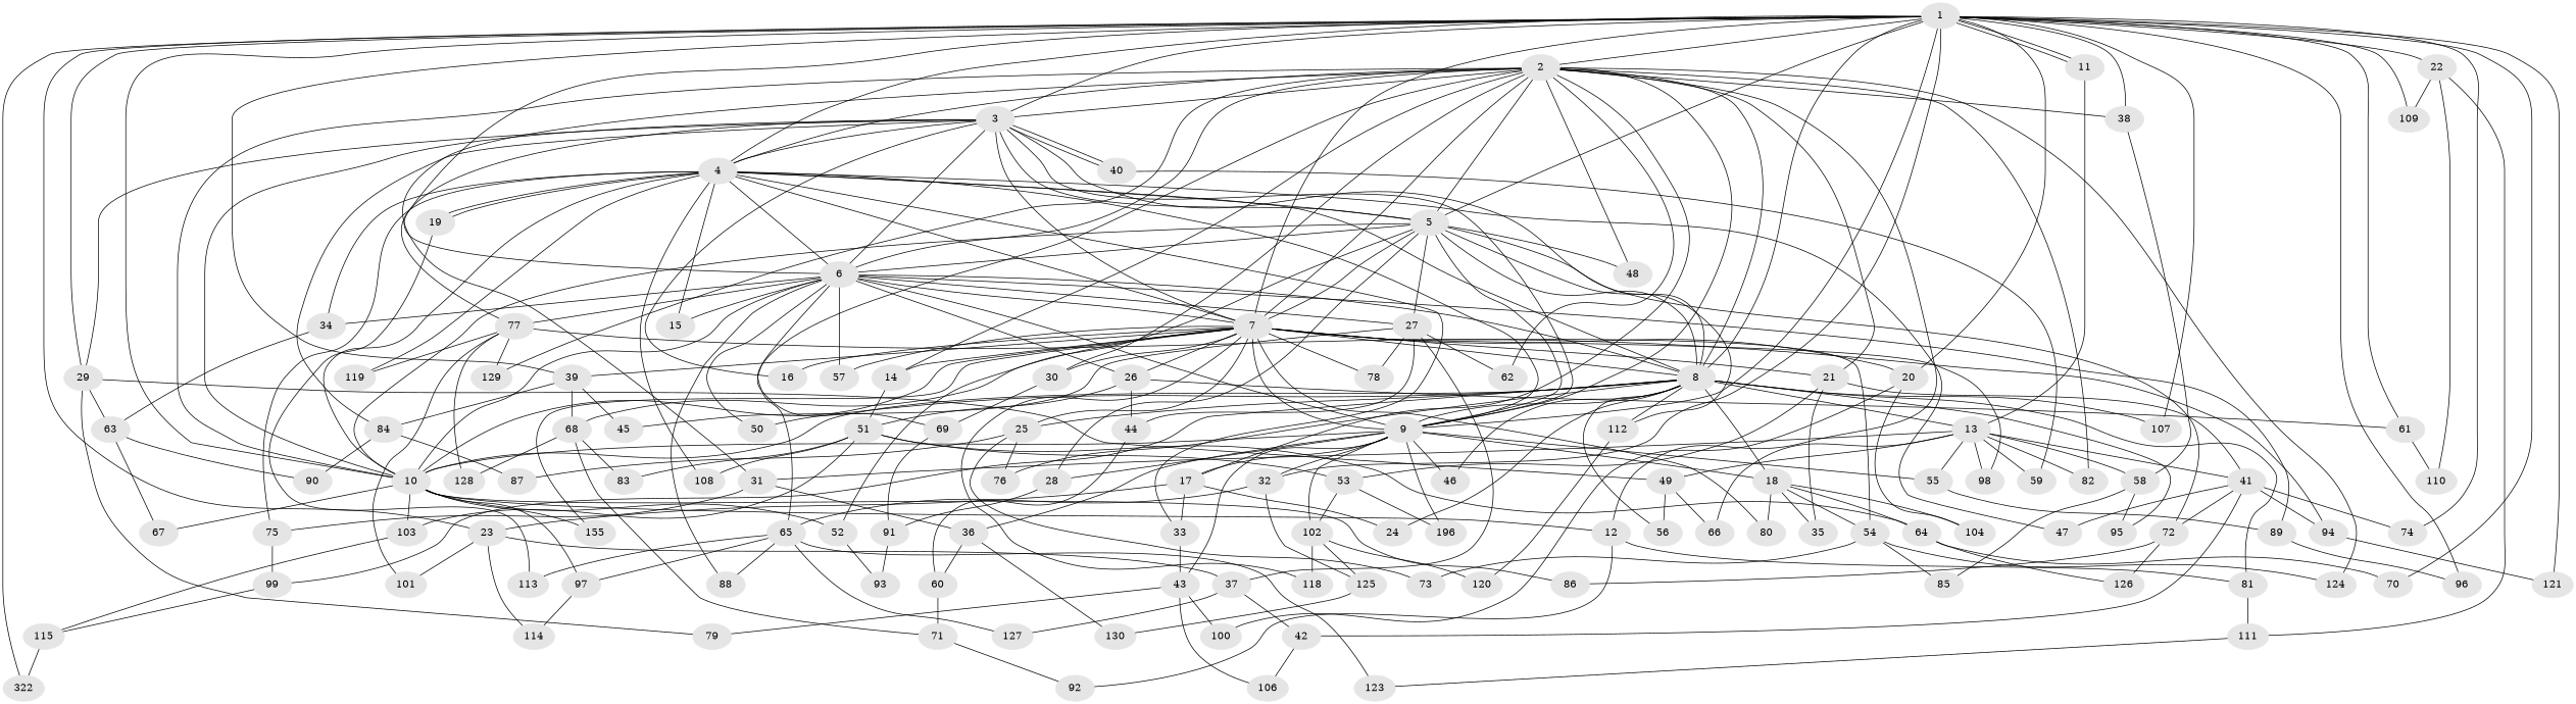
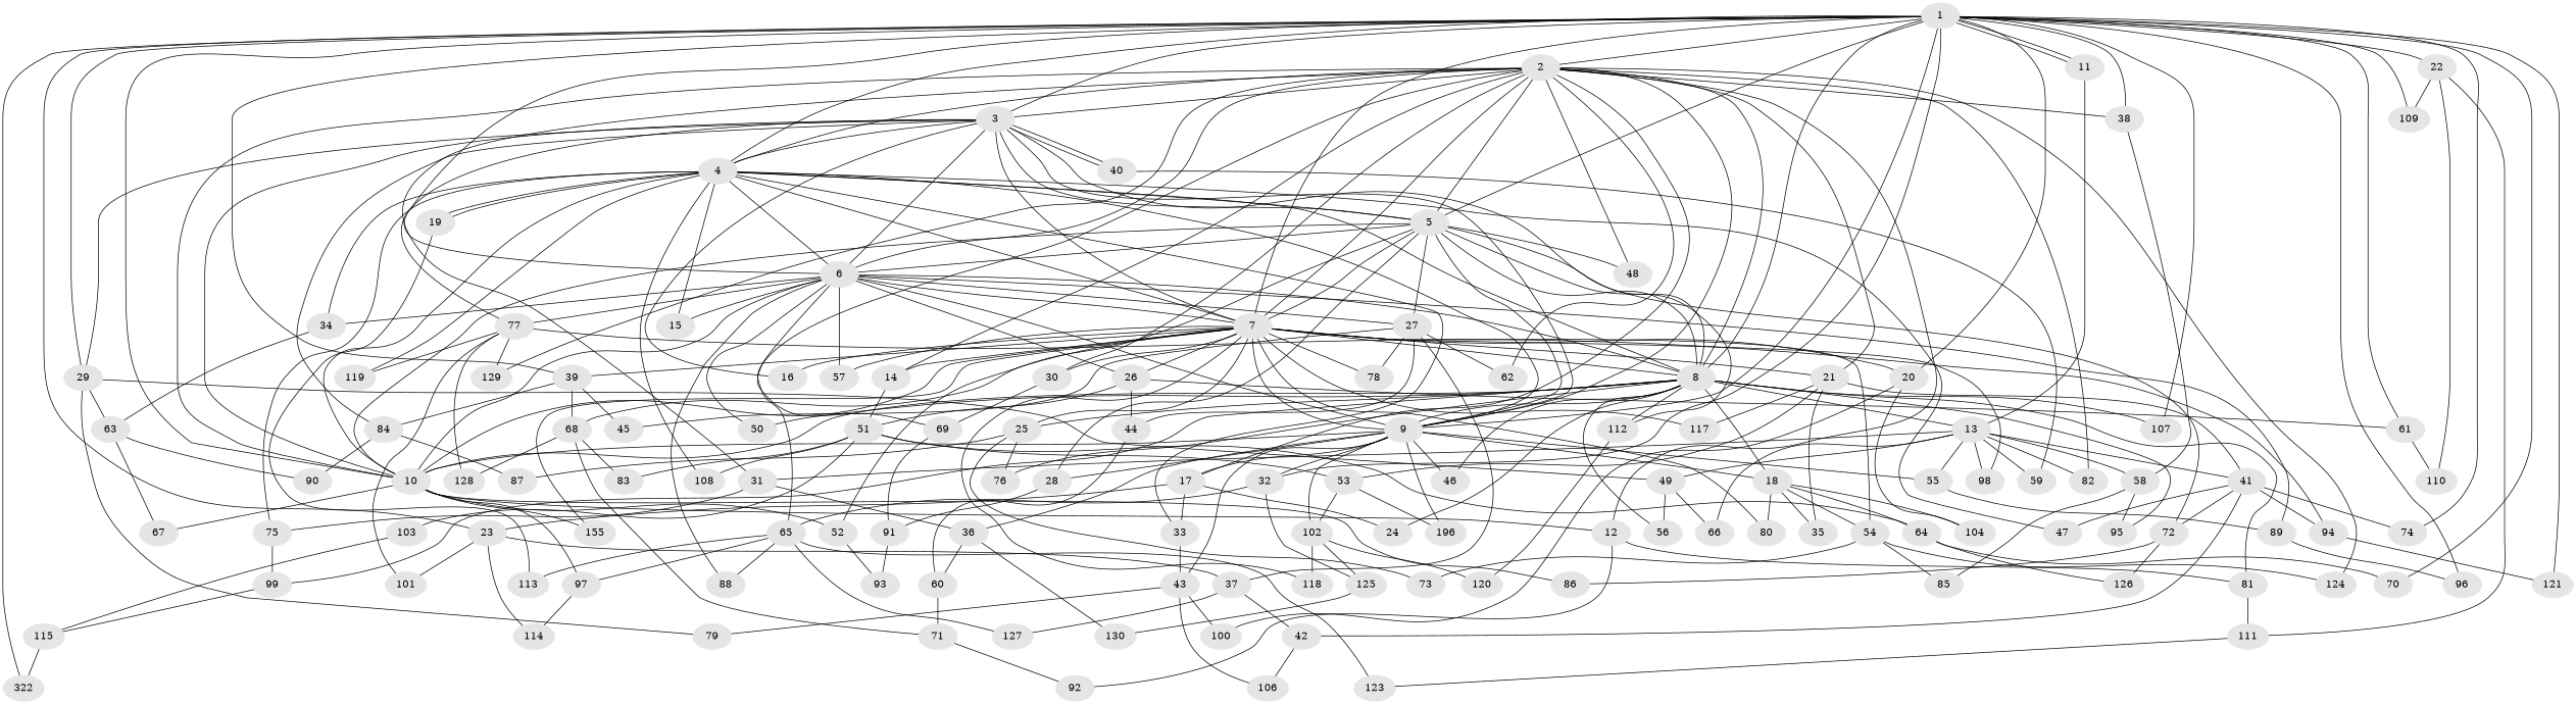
  graph {
    node [color=gray90 style=filled]
    1
    2
    3
    4
    5
    6
    7
    8
    9
    10
    11
    20
    22
    23
    29
    32
    38
    39
    61
    70
    74
    96
    107
    109
    121
    n26 [label=322]
    12
    14
    17
    21
    30
    31
    48
    62
    65
    82
    124
    129
    16
    40
    77
    84
    15
    19
    33
    34
    47
    75
    108
    119
    27
    28
    52
    72
    112
    26
    50
    57
    69
    88
    89
    25
    54
    68
    78
    80
    98
    n68 [label=155]
+   117
    118
    13
    18
    24
    46
    56
    76
    81
    95
    99
    36
    43
    55
    102
    n84 [label=196]
    67
    86
    97
    103
    104
    100
    110
    111
    37
    101
    114
    49
    63
    79
    125
    58
    45
    92
    51
    41
    35
    53
    113
    127
    123
    59
    94
    128
    87
    90
    44
    91
    93
    126
    120
    73
    85
    83
    71
    66
    64
    115
    60
    130
    106
    42
    1 -- 2
    1 -- 3
    1 -- 4
    1 -- 5
    1 -- 6
    1 -- 7
    1 -- 8
    1 -- 9
    1 -- 10
    1 -- 11
    1 -- 11
    1 -- 20
    1 -- 22
    1 -- 23
    1 -- 29
    1 -- 32
    1 -- 38
    1 -- 39
    1 -- 61
    1 -- 70
    1 -- 74
    1 -- 96
    1 -- 107
    1 -- 109
    1 -- 121
    1 -- n26
    2 -- 3
    2 -- 4
    2 -- 5
    2 -- 6
    2 -- 7
    2 -- 8
    2 -- 9
    2 -- 10
    2 -- 38
    2 -- 12
    2 -- 14
    2 -- 17
    2 -- 21
    2 -- 30
    2 -- 31
    2 -- 48
    2 -- 62
    2 -- 65
    2 -- 82
    2 -- 124
    2 -- 129
    3 -- 4
    3 -- 5
    3 -- 6
    3 -- 7
    3 -- 8
    3 -- 9
    3 -- 10
    3 -- 29
    3 -- 16
    3 -- 40
    3 -- 40
    3 -- 77
    3 -- 84
    4 -- 5
    4 -- 6
    4 -- 7
    4 -- 8
    4 -- 9
    4 -- 10
    4 -- 15
    4 -- 19
    4 -- 19
    4 -- 33
    4 -- 34
    4 -- 47
    4 -- 75
    4 -- 108
    4 -- 119
    5 -- 6
    5 -- 7
    5 -- 8
    5 -- 9
    5 -- 10
    5 -- 48
    5 -- 27
    5 -- 28
    5 -- 52
    5 -- 72
    5 -- 112
    6 -- 7
    6 -- 8
    6 -- 9
    6 -- 10
    6 -- 77
    6 -- 15
    6 -- 34
    6 -- 27
    6 -- 26
    6 -- 50
    6 -- 57
    6 -- 69
    6 -- 88
    6 -- 89
    7 -- 8
    7 -- 9
    7 -- 10
    7 -- 20
    7 -- 39
    7 -- 14
    7 -- 21
    7 -- 30
    7 -- 16
    7 -- 26
    7 -- 57
    7 -- 25
    7 -- 54
    7 -- 68
    7 -- 78
    7 -- 80
    7 -- 98
    7 -- n68
+   7 -- 117
    7 -- 118
    8 -- 9
    8 -- 10
    8 -- 107
    8 -- 112
    8 -- 50
    8 -- 25
    8 -- 13
    8 -- 18
    8 -- 24
    8 -- 46
    8 -- 56
    8 -- 76
    8 -- 81
    8 -- 95
    8 -- 99
    9 -- 10
    9 -- 32
    9 -- 17
    9 -- 28
    9 -- 18
    9 -- 46
    9 -- 36
    9 -- 43
    9 -- 55
    9 -- 102
    9 -- n84
    10 -- 12
    10 -- 52
    10 -- n68
    10 -- 67
    10 -- 86
    10 -- 97
-   10 -- 103
    11 -- 13
    20 -- 104
    20 -- 100
    22 -- 109
    22 -- 110
    22 -- 111
    23 -- 37
    23 -- 101
    23 -- 114
    29 -- 49
    29 -- 63
    29 -- 79
    32 -- 65
    32 -- 125
    38 -- 58
    39 -- 84
    39 -- 68
    39 -- 45
    61 -- 110
    12 -- 81
    12 -- 92
    14 -- 51
    17 -- 23
    17 -- 33
    17 -- 24
+   21 -- 117
    21 -- 41
    21 -- 35
    21 -- 53
    30 -- 69
    31 -- 75
    31 -- 36
    65 -- 88
    65 -- 97
    65 -- 113
    65 -- 127
    65 -- 123
    40 -- 59
    77 -- 129
    77 -- 119
    77 -- 101
    77 -- 94
    77 -- 128
    84 -- 87
    84 -- 90
    19 -- 113
    33 -- 43
    34 -- 63
    75 -- 99
    27 -- 62
    27 -- 78
    27 -- 37
    27 -- 45
    27 -- 44
    28 -- 91
    52 -- 93
    72 -- 86
    72 -- 126
    112 -- 120
    26 -- 61
    26 -- 51
    26 -- 44
    69 -- 91
    89 -- 96
    25 -- 76
    25 -- 87
    25 -- 73
    54 -- 124
    54 -- 73
    54 -- 85
    68 -- 128
    68 -- 83
    68 -- 71
    13 -- 31
    13 -- 82
    13 -- 98
    13 -- 55
    13 -- 49
    13 -- 58
    13 -- 41
    13 -- 59
    13 -- 66
    18 -- 54
    18 -- 80
    18 -- 104
    18 -- 35
    18 -- 64
    81 -- 111
    99 -- 115
    36 -- 60
    36 -- 130
    43 -- 100
    43 -- 79
    43 -- 106
    55 -- 89
    102 -- 118
    102 -- 125
    102 -- 120
    97 -- 114
    103 -- 115
    111 -- 123
    37 -- 127
    37 -- 42
    49 -- 56
    49 -- 66
    63 -- 67
    63 -- 90
    125 -- 130
    58 -- 95
    58 -- 85
    51 -- 108
    51 -- 103
    51 -- 53
    51 -- 83
    51 -- 64
    41 -- 74
    41 -- 47
    41 -- 72
    41 -- 94
    41 -- 42
    53 -- 102
    53 -- n84
    94 -- 121
    44 -- 60
    91 -- 93
    71 -- 92
    64 -- 70
    64 -- 126
    115 -- n26
    60 -- 71
    42 -- 106
  }
